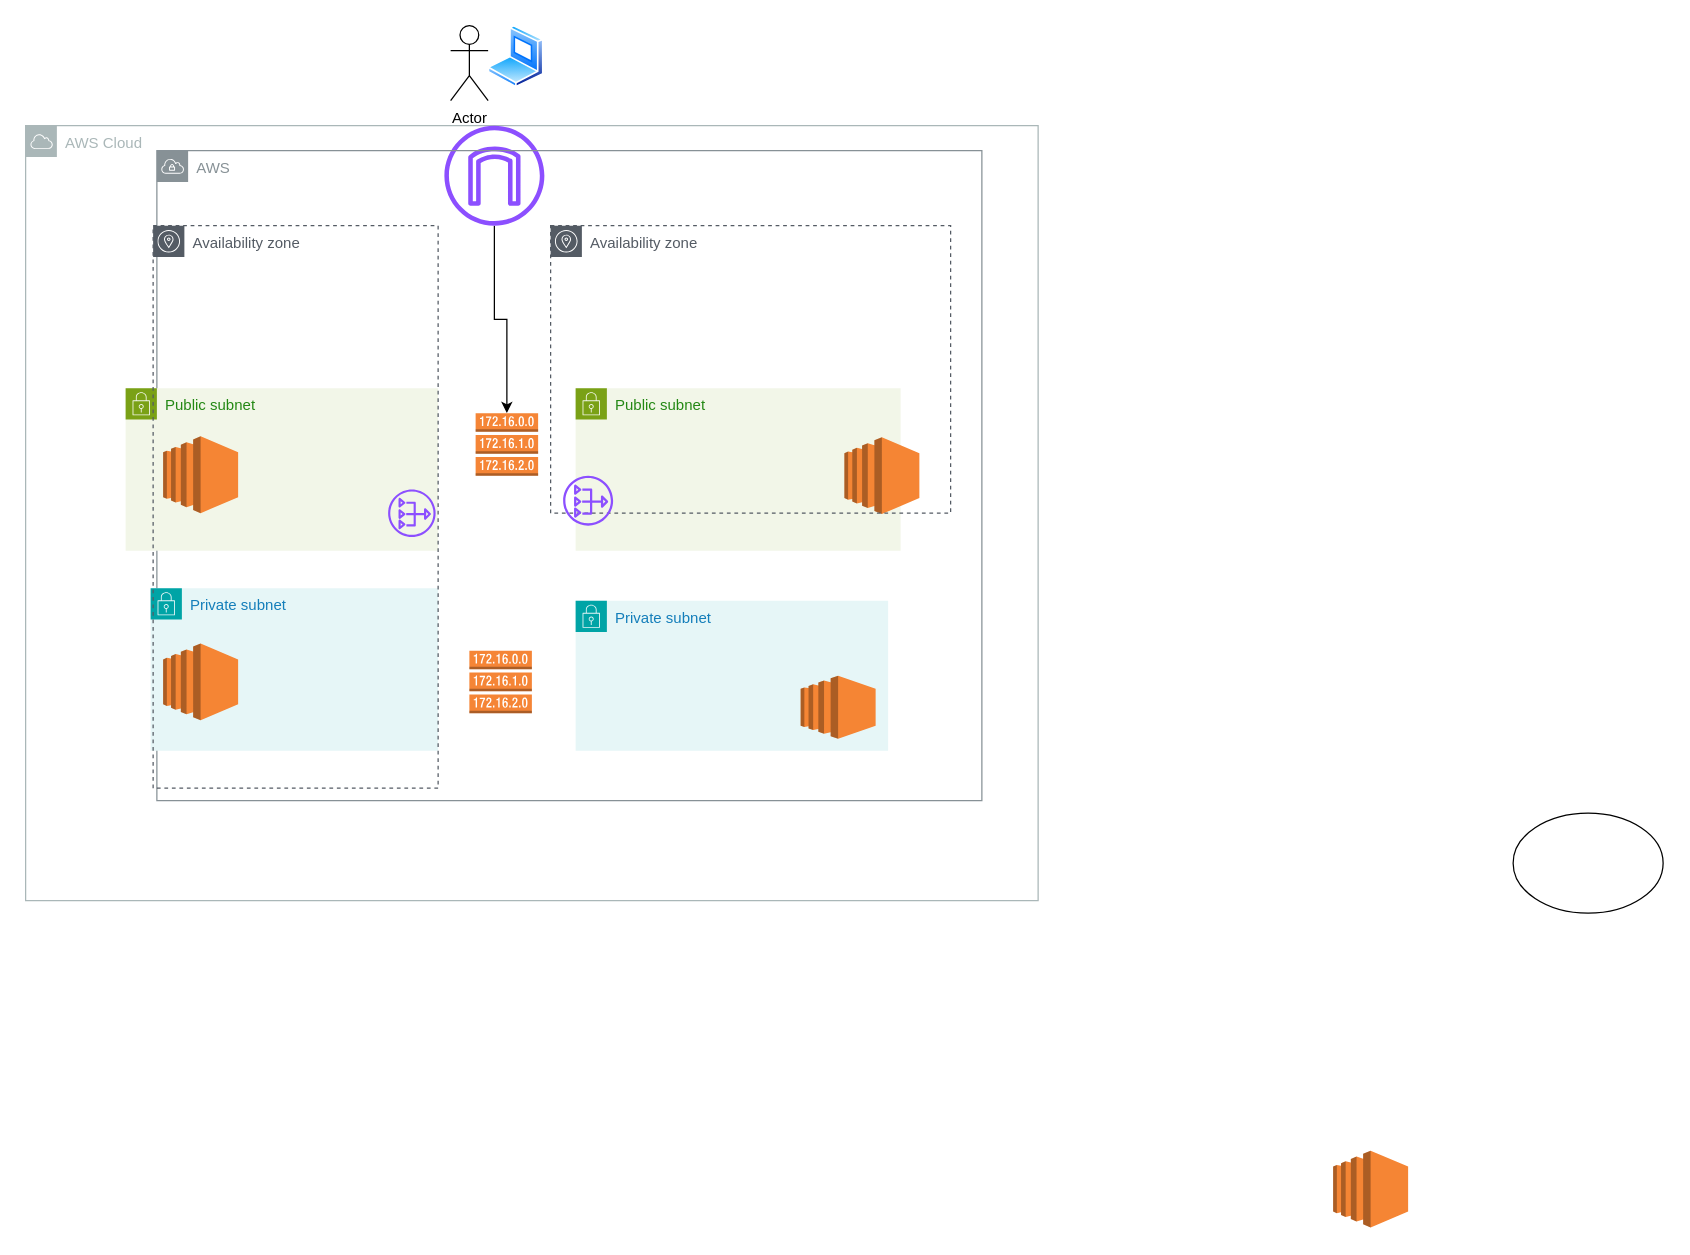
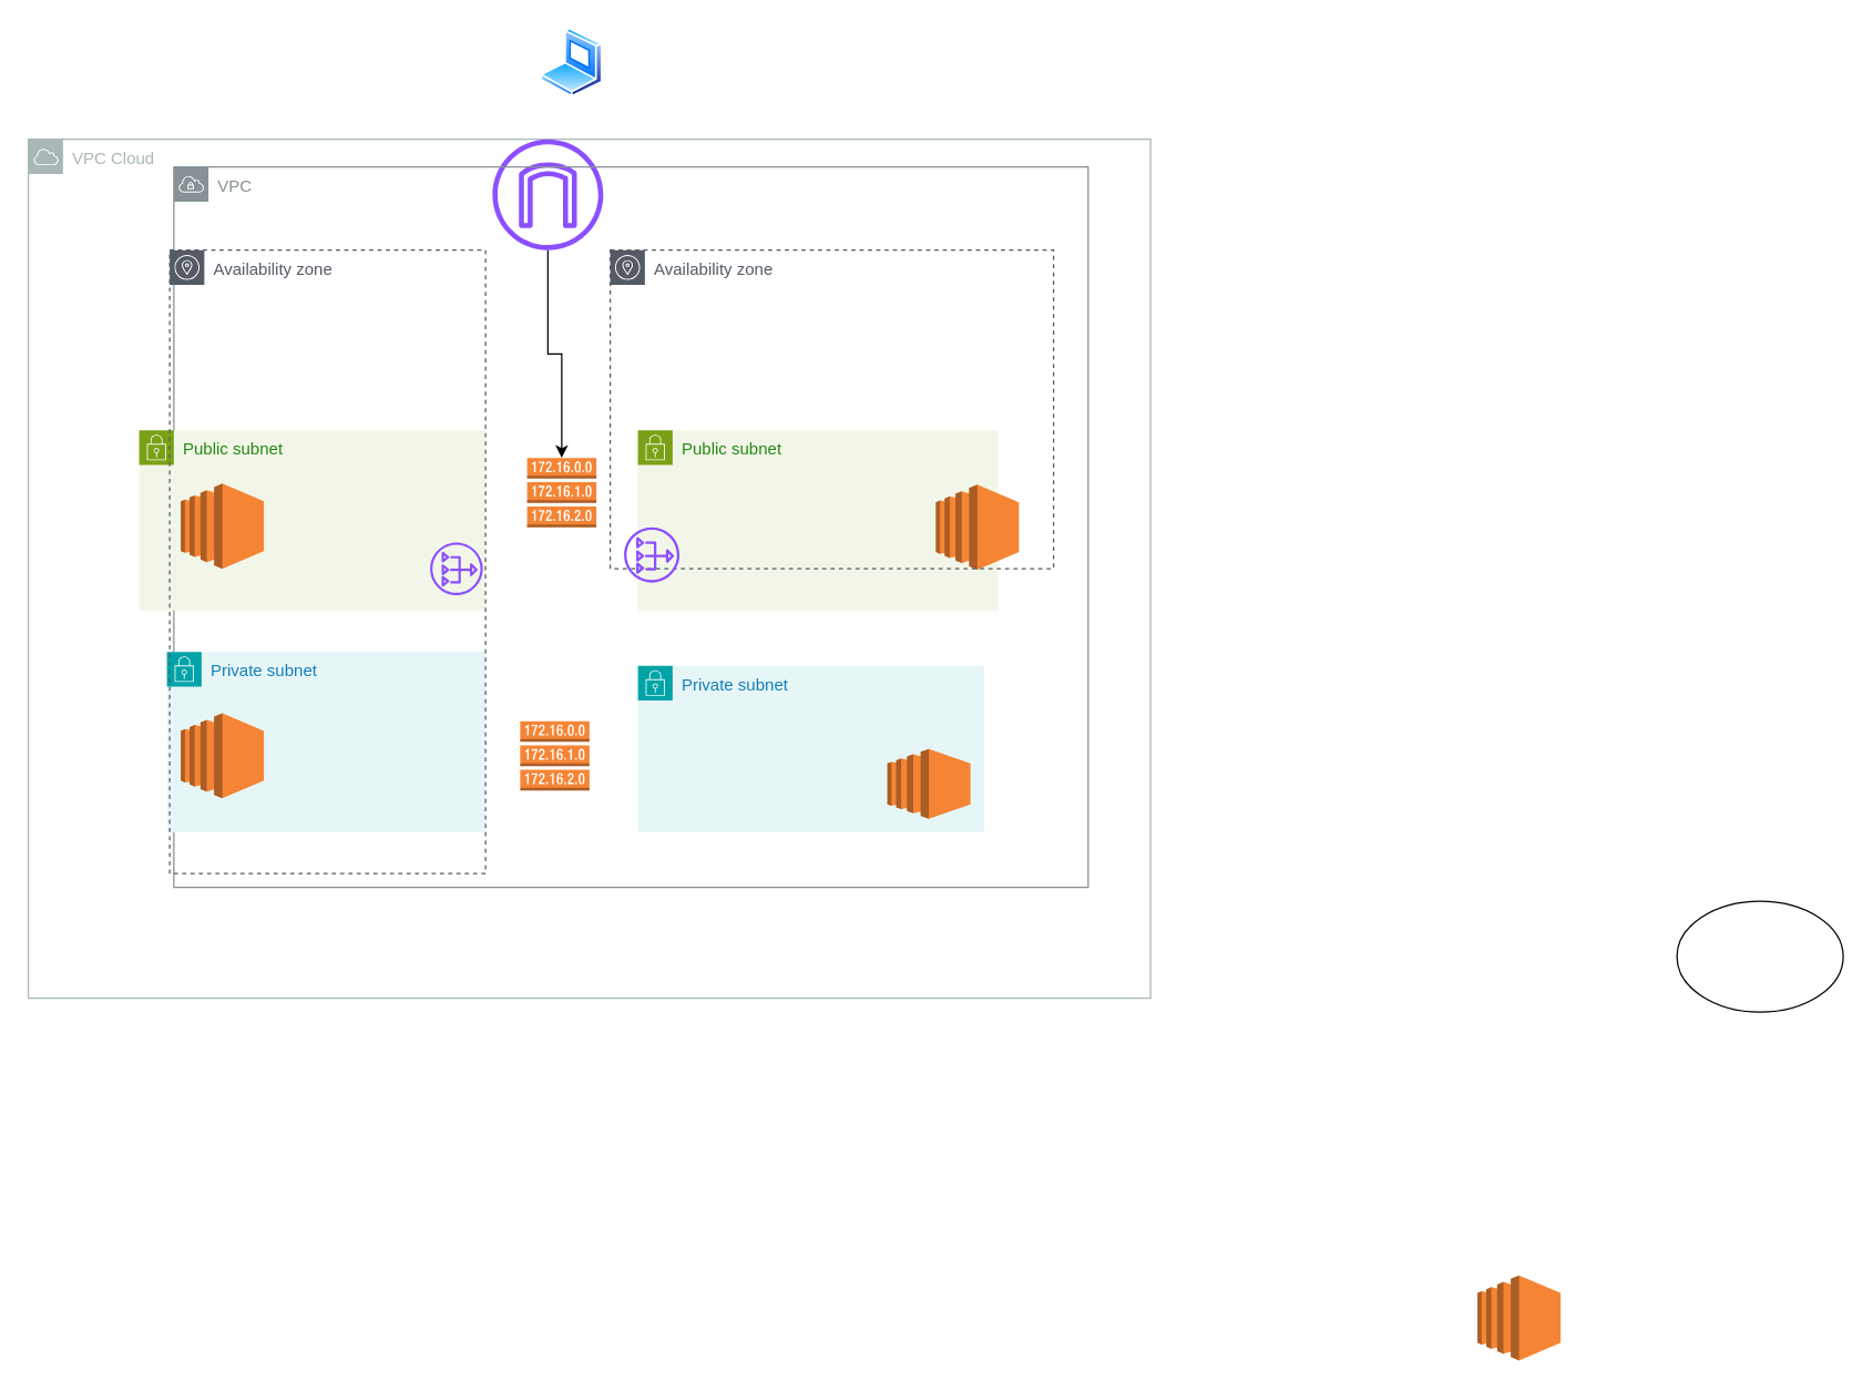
  <mxCell id="0" />
  <mxCell id="1" parent="0" />
- <mxCell id="2" value="AWS Cloud" style="sketch=0;outlineConnect=0;gradientColor=none;html=1;whiteSpace=wrap;fontSize=12;fontStyle=0;shape=mxgraph.aws4.group;grIcon=mxgraph.aws4.group_aws_cloud;strokeColor=#AAB7B8;fillColor=none;verticalAlign=top;align=left;spacingLeft=30;fontColor=#AAB7B8;dashed=0;" parent="1" vertex="1"><mxGeometry x="20" y="100" width="810" height="620" as="geometry" /></mxCell>
+ <mxCell id="2" value="VPC Cloud" style="sketch=0;outlineConnect=0;gradientColor=none;html=1;whiteSpace=wrap;fontSize=12;fontStyle=0;shape=mxgraph.aws4.group;grIcon=mxgraph.aws4.group_aws_cloud;strokeColor=#AAB7B8;fillColor=none;verticalAlign=top;align=left;spacingLeft=30;fontColor=#AAB7B8;dashed=0;" parent="1" vertex="1"><mxGeometry x="20" y="100" width="810" height="620" as="geometry" /></mxCell>
  <mxCell id="3" style="edgeStyle=orthogonalEdgeStyle;rounded=0;orthogonalLoop=1;jettySize=auto;html=1;" parent="1" source="4" target="19" edge="1"><mxGeometry relative="1" as="geometry" /></mxCell>
  <mxCell id="4" value="" style="sketch=0;outlineConnect=0;fontColor=#232F3E;gradientColor=none;fillColor=#8C4FFF;strokeColor=none;dashed=0;verticalLabelPosition=bottom;verticalAlign=top;align=center;html=1;fontSize=12;fontStyle=0;aspect=fixed;pointerEvents=1;shape=mxgraph.aws4.internet_gateway;" parent="1" vertex="1"><mxGeometry x="355" y="100" width="80" height="80" as="geometry" /></mxCell>
  <mxCell id="5" value="Public subnet" style="points=[[0,0],[0.25,0],[0.5,0],[0.75,0],[1,0],[1,0.25],[1,0.5],[1,0.75],[1,1],[0.75,1],[0.5,1],[0.25,1],[0,1],[0,0.75],[0,0.5],[0,0.25]];outlineConnect=0;gradientColor=none;html=1;whiteSpace=wrap;fontSize=12;fontStyle=0;container=1;pointerEvents=0;collapsible=0;recursiveResize=0;shape=mxgraph.aws4.group;grIcon=mxgraph.aws4.group_security_group;grStroke=0;strokeColor=#7AA116;fillColor=#F2F6E8;verticalAlign=top;align=left;spacingLeft=30;fontColor=#248814;dashed=0;" parent="1" vertex="1"><mxGeometry x="460" y="310" width="260" height="130" as="geometry" /></mxCell>
  <mxCell id="6" value="" style="outlineConnect=0;dashed=0;verticalLabelPosition=bottom;verticalAlign=top;align=center;html=1;shape=mxgraph.aws3.ec2;fillColor=#F58534;gradientColor=none;" parent="5" vertex="1"><mxGeometry x="215" y="39.25" width="60" height="61.5" as="geometry" /></mxCell>
- <mxCell id="7" value="AWS" style="sketch=0;outlineConnect=0;gradientColor=none;html=1;whiteSpace=wrap;fontSize=12;fontStyle=0;shape=mxgraph.aws4.group;grIcon=mxgraph.aws4.group_vpc;strokeColor=#879196;fillColor=none;verticalAlign=top;align=left;spacingLeft=30;fontColor=#879196;dashed=0;" parent="5" vertex="1"><mxGeometry x="-335" y="-190" width="660" height="520" as="geometry" /></mxCell>
+ <mxCell id="7" value="VPC" style="sketch=0;outlineConnect=0;gradientColor=none;html=1;whiteSpace=wrap;fontSize=12;fontStyle=0;shape=mxgraph.aws4.group;grIcon=mxgraph.aws4.group_vpc;strokeColor=#879196;fillColor=none;verticalAlign=top;align=left;spacingLeft=30;fontColor=#879196;dashed=0;" parent="5" vertex="1"><mxGeometry x="-335" y="-190" width="660" height="520" as="geometry" /></mxCell>
  <mxCell id="8" value="Availability zone" style="sketch=0;outlineConnect=0;gradientColor=none;html=1;whiteSpace=wrap;fontSize=12;fontStyle=0;shape=mxgraph.aws4.group;grIcon=mxgraph.aws4.group_availability_zone;strokeColor=#545B64;fillColor=none;verticalAlign=top;align=left;spacingLeft=30;fontColor=#545B64;dashed=1;" parent="5" vertex="1"><mxGeometry x="-20" y="-130" width="320" height="230" as="geometry" /></mxCell>
  <mxCell id="9" value="Public subnet" style="points=[[0,0],[0.25,0],[0.5,0],[0.75,0],[1,0],[1,0.25],[1,0.5],[1,0.75],[1,1],[0.75,1],[0.5,1],[0.25,1],[0,1],[0,0.75],[0,0.5],[0,0.25]];outlineConnect=0;gradientColor=none;html=1;whiteSpace=wrap;fontSize=12;fontStyle=0;container=1;pointerEvents=0;collapsible=0;recursiveResize=0;shape=mxgraph.aws4.group;grIcon=mxgraph.aws4.group_security_group;grStroke=0;strokeColor=#7AA116;fillColor=#F2F6E8;verticalAlign=top;align=left;spacingLeft=30;fontColor=#248814;dashed=0;" parent="1" vertex="1"><mxGeometry x="100" y="310" width="250" height="130" as="geometry" /></mxCell>
  <mxCell id="10" value="" style="sketch=0;outlineConnect=0;fontColor=#232F3E;gradientColor=none;fillColor=#8C4FFF;strokeColor=none;dashed=0;verticalLabelPosition=bottom;verticalAlign=top;align=center;html=1;fontSize=12;fontStyle=0;aspect=fixed;pointerEvents=1;shape=mxgraph.aws4.nat_gateway;" parent="9" vertex="1"><mxGeometry x="210" y="81" width="38" height="38" as="geometry" /></mxCell>
  <mxCell id="11" value="" style="outlineConnect=0;dashed=0;verticalLabelPosition=bottom;verticalAlign=top;align=center;html=1;shape=mxgraph.aws3.ec2;fillColor=#F58534;gradientColor=none;" parent="9" vertex="1"><mxGeometry x="30" y="38.5" width="60" height="61.5" as="geometry" /></mxCell>
  <mxCell id="12" value="Private subnet" style="points=[[0,0],[0.25,0],[0.5,0],[0.75,0],[1,0],[1,0.25],[1,0.5],[1,0.75],[1,1],[0.75,1],[0.5,1],[0.25,1],[0,1],[0,0.75],[0,0.5],[0,0.25]];outlineConnect=0;gradientColor=none;html=1;whiteSpace=wrap;fontSize=12;fontStyle=0;container=1;pointerEvents=0;collapsible=0;recursiveResize=0;shape=mxgraph.aws4.group;grIcon=mxgraph.aws4.group_security_group;grStroke=0;strokeColor=#00A4A6;fillColor=#E6F6F7;verticalAlign=top;align=left;spacingLeft=30;fontColor=#147EBA;dashed=0;" parent="1" vertex="1"><mxGeometry x="120" y="470" width="230" height="130" as="geometry" /></mxCell>
  <mxCell id="13" value="" style="outlineConnect=0;dashed=0;verticalLabelPosition=bottom;verticalAlign=top;align=center;html=1;shape=mxgraph.aws3.ec2;fillColor=#F58534;gradientColor=none;" parent="12" vertex="1"><mxGeometry x="10" y="44.25" width="60" height="61.5" as="geometry" /></mxCell>
  <mxCell id="14" value="Private subnet" style="points=[[0,0],[0.25,0],[0.5,0],[0.75,0],[1,0],[1,0.25],[1,0.5],[1,0.75],[1,1],[0.75,1],[0.5,1],[0.25,1],[0,1],[0,0.75],[0,0.5],[0,0.25]];outlineConnect=0;gradientColor=none;html=1;whiteSpace=wrap;fontSize=12;fontStyle=0;container=1;pointerEvents=0;collapsible=0;recursiveResize=0;shape=mxgraph.aws4.group;grIcon=mxgraph.aws4.group_security_group;grStroke=0;strokeColor=#00A4A6;fillColor=#E6F6F7;verticalAlign=top;align=left;spacingLeft=30;fontColor=#147EBA;dashed=0;" parent="1" vertex="1"><mxGeometry x="460" y="480" width="250" height="120" as="geometry" /></mxCell>
  <mxCell id="15" value="" style="outlineConnect=0;dashed=0;verticalLabelPosition=bottom;verticalAlign=top;align=center;html=1;shape=mxgraph.aws3.ec2;fillColor=#F58534;gradientColor=none;" parent="14" vertex="1"><mxGeometry x="180" y="60" width="60" height="50.5" as="geometry" /></mxCell>
  <mxCell id="16" value="" style="sketch=0;outlineConnect=0;fontColor=#232F3E;gradientColor=none;fillColor=#8C4FFF;strokeColor=none;dashed=0;verticalLabelPosition=bottom;verticalAlign=top;align=center;html=1;fontSize=12;fontStyle=0;aspect=fixed;pointerEvents=1;shape=mxgraph.aws4.nat_gateway;" parent="14" vertex="1"><mxGeometry x="-10" y="-100" width="40" height="40" as="geometry" /></mxCell>
  <mxCell id="17" value="" style="outlineConnect=0;dashed=0;verticalLabelPosition=bottom;verticalAlign=top;align=center;html=1;shape=mxgraph.aws3.route_table;fillColor=#F58536;gradientColor=none;" parent="1" vertex="1"><mxGeometry x="375" y="520" width="50" height="50" as="geometry" /></mxCell>
  <mxCell id="18" value="" style="outlineConnect=0;dashed=0;verticalLabelPosition=bottom;verticalAlign=top;align=center;html=1;shape=mxgraph.aws3.ec2;fillColor=#F58534;gradientColor=none;" parent="1" vertex="1"><mxGeometry x="1066" y="920" width="60" height="61.5" as="geometry" /></mxCell>
  <mxCell id="19" value="" style="outlineConnect=0;dashed=0;verticalLabelPosition=bottom;verticalAlign=top;align=center;html=1;shape=mxgraph.aws3.route_table;fillColor=#F58536;gradientColor=none;" parent="1" vertex="1"><mxGeometry x="380" y="330" width="50" height="50" as="geometry" /></mxCell>
  <mxCell id="20" value="Availability zone" style="sketch=0;outlineConnect=0;gradientColor=none;html=1;whiteSpace=wrap;fontSize=12;fontStyle=0;shape=mxgraph.aws4.group;grIcon=mxgraph.aws4.group_availability_zone;strokeColor=#545B64;fillColor=none;verticalAlign=top;align=left;spacingLeft=30;fontColor=#545B64;dashed=1;" parent="1" vertex="1"><mxGeometry x="122" y="180" width="228" height="450" as="geometry" /></mxCell>
  <mxCell id="21" value="" style="image;aspect=fixed;perimeter=ellipsePerimeter;html=1;align=center;shadow=0;dashed=0;spacingTop=3;image=img/lib/active_directory/laptop_client.svg;" parent="1" vertex="1"><mxGeometry x="390" y="20" width="45" height="50" as="geometry" /></mxCell>
- <mxCell id="22" value="Actor" style="shape=umlActor;verticalLabelPosition=bottom;verticalAlign=top;html=1;outlineConnect=0;" parent="1" vertex="1"><mxGeometry x="360" y="20" width="30" height="60" as="geometry" /></mxCell>
  <mxCell id="23" value="" style="ellipse;whiteSpace=wrap;html=1;" parent="1" vertex="1"><mxGeometry x="1210" y="650" width="120" height="80" as="geometry" /></mxCell>
